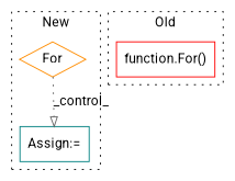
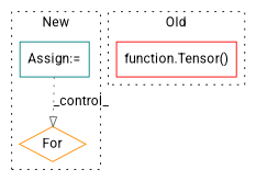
  digraph {
    fontname=Roboto
    node [shape=box fontname=Roboto]
    n1 [a=107 l="4,22" label=For s="1887,1899" shape=diamond color=darkorange]
    n2 [a=68 l=3 label="Assign:=" s=1927 color=teal]
-   n3 [a=75 l="7,72" label="function.For()" s="1473,1529" color=red]
+   n3 [a=75 l="7,72" label="function.Tensor()" s="1473,1529" color=red]
    subgraph cluster_1 {
      label=New
      style=dotted
      n1
      n2
    }
    subgraph cluster_2 {
      label=Old
      style=dotted
      n3
    }
-   n1 -> n2 [label=_control_ color=gray40 style=dotted arrowhead=onormal fontname=Roboto]
+   n2 -> n1 [label=_control_ color=gray40 style=dotted arrowhead=onormal fontname=Roboto]
  }
